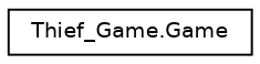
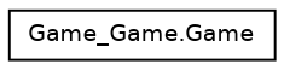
  digraph {
    rankdir=TB
-   n1 [color=black fillcolor=white fontname=Helvetica fontsize=10 height=0.2 label="Thief_Game.Game" shape=record style=filled width=0.4]
+   n1 [color=black fillcolor=white fontname=Helvetica fontsize=10 height=0.2 label="Game_Game.Game" shape=record style=filled width=0.4]
  }
